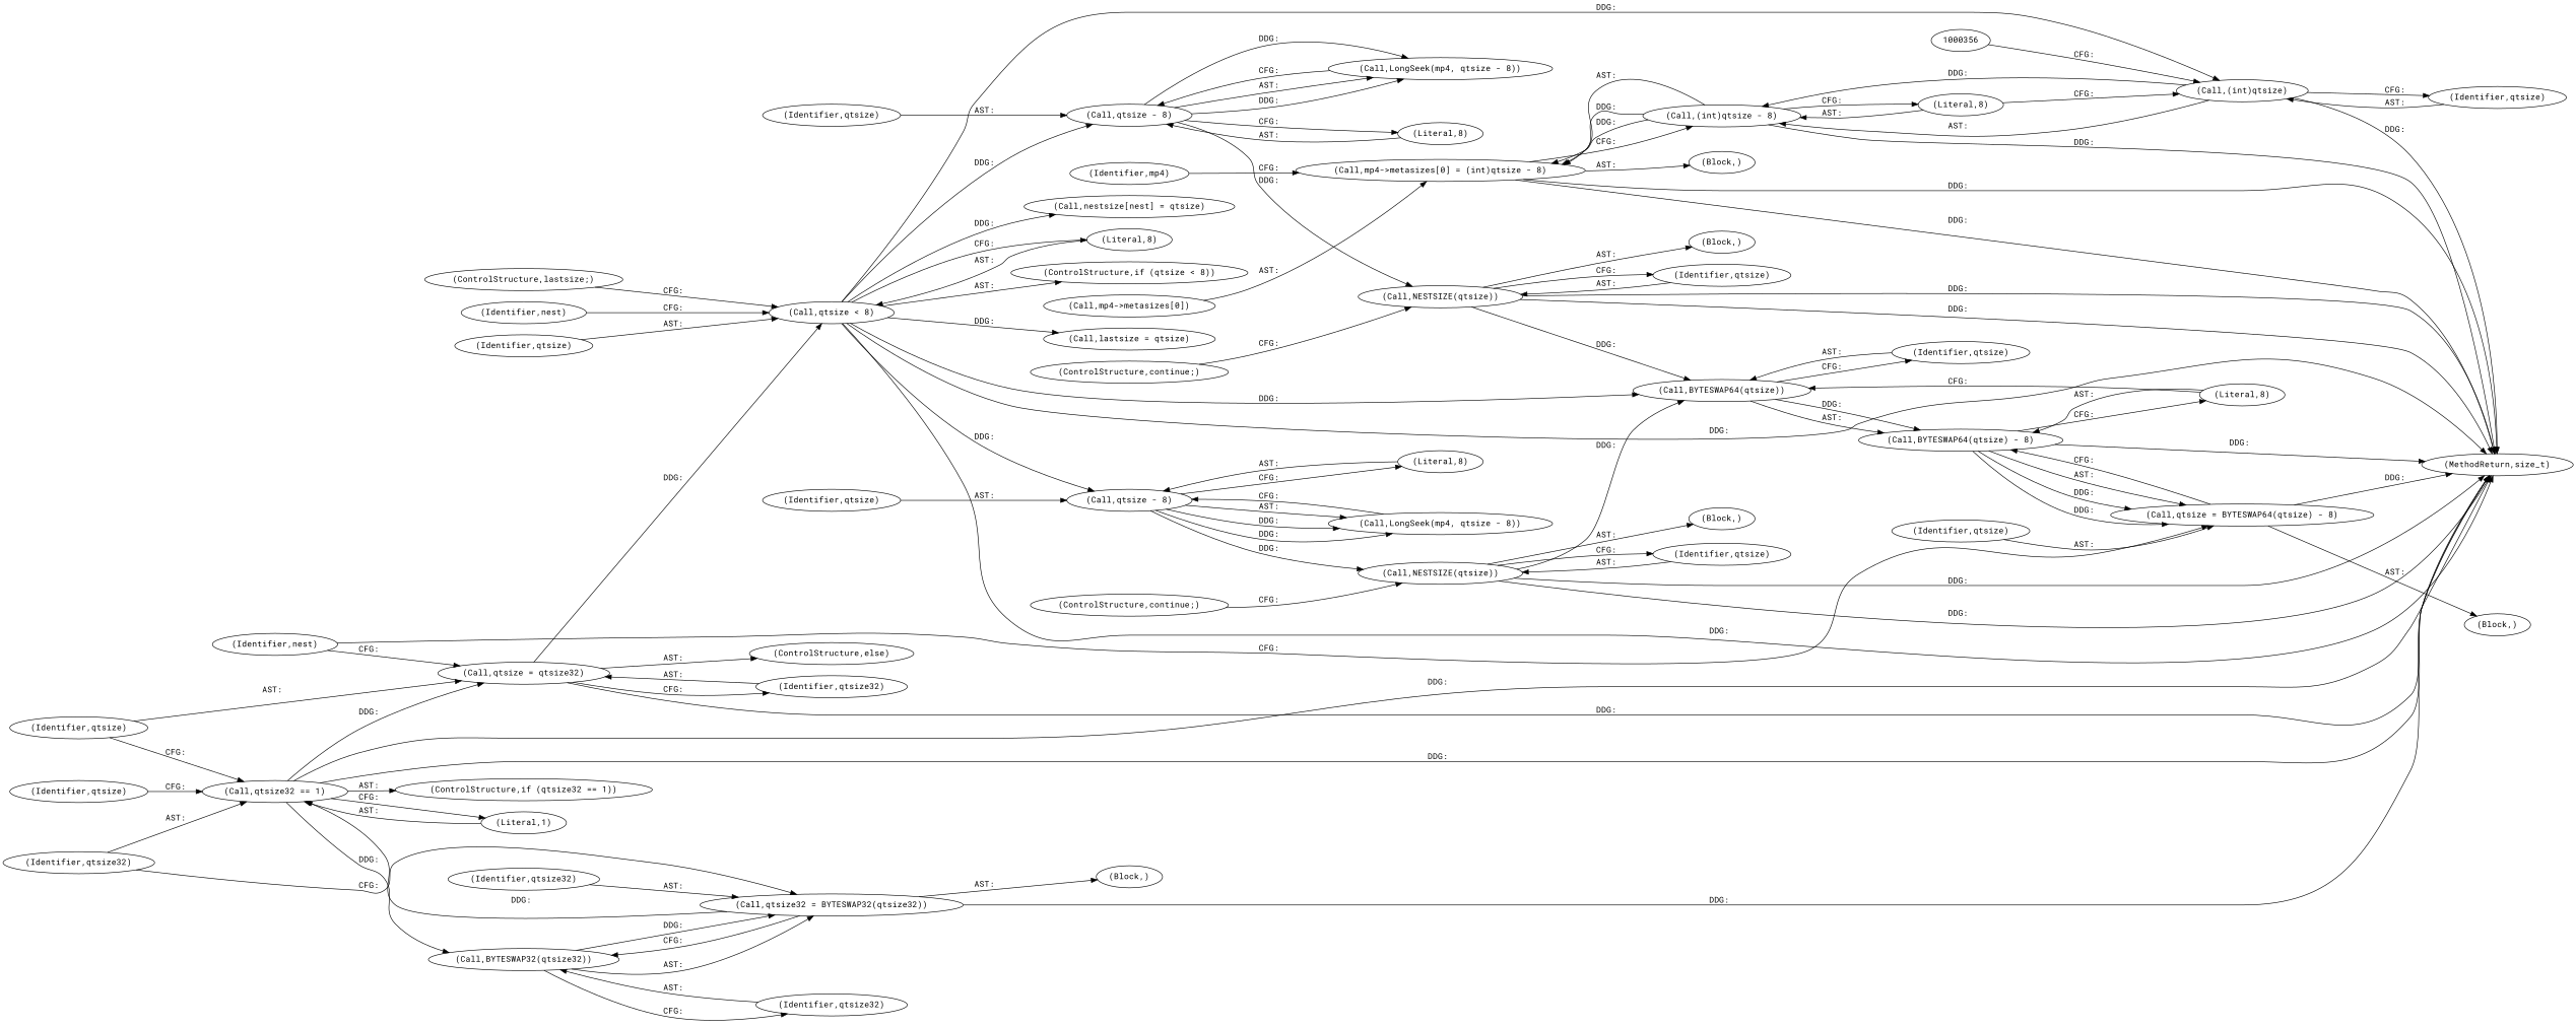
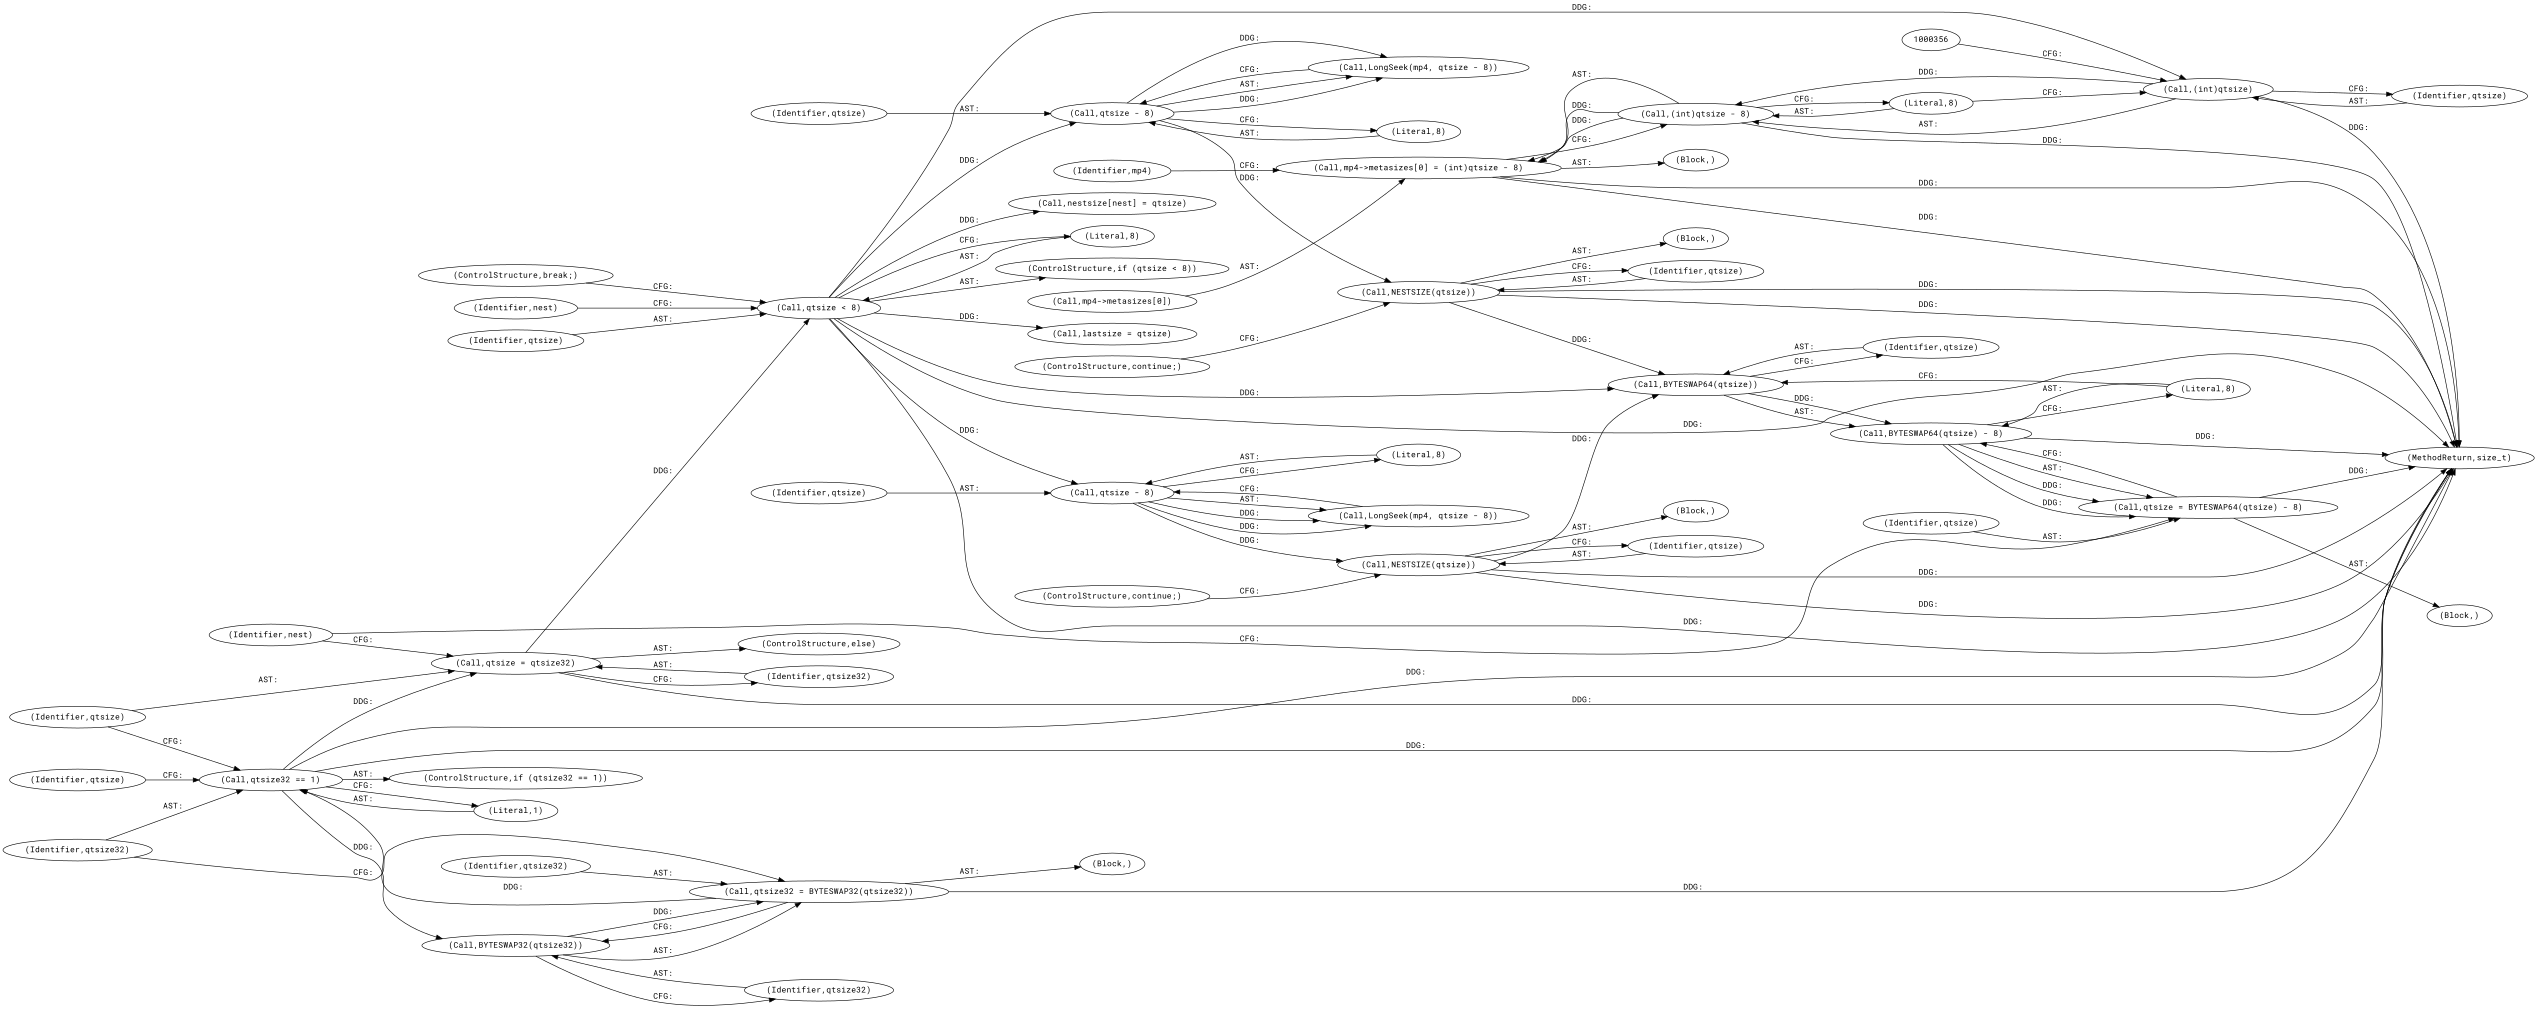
  digraph {
    fontname="Roboto Mono"
    rankdir=LR
    node [fontname="Roboto Mono"]
    edge [fontname="Roboto Mono"]
    n1 [label="(Call,mp4->metasizes[0] = (int)qtsize - 8)"]
    n2 [label="(Call,(int)qtsize - 8)"]
    n3 [label="(MethodReturn,size_t)"]
    n4 [label="(Block,)"]
    n5 [label="(Literal,8)"]
    n6 [label="(Call,(int)qtsize)"]
    n7 [label="(Identifier,qtsize)"]
    n8 [label="(Call,qtsize < 8)"]
    n9 [label="(Call,BYTESWAP64(qtsize))"]
    n10 [label="(Call,qtsize - 8)"]
    n11 [label="(Call,qtsize - 8)"]
    n12 [label="(Literal,8)"]
    n13 [label="(ControlStructure,if (qtsize < 8))"]
    n14 [label="(Call,lastsize = qtsize)"]
    n15 [label="(Call,nestsize[nest] = qtsize)"]
    n16 [label="(Call,BYTESWAP64(qtsize) - 8)"]
    n17 [label="(Identifier,qtsize)"]
    n18 [label="(Call,NESTSIZE(qtsize))"]
    n19 [label="(Call,LongSeek(mp4, qtsize - 8))"]
    n20 [label="(Literal,8)"]
    n21 [label="(Call,NESTSIZE(qtsize))"]
    n22 [label="(Literal,8)"]
    n23 [label="(Call,LongSeek(mp4, qtsize - 8))"]
    n24 [label="(Call,qtsize = qtsize32)"]
    n25 [label="(ControlStructure,else)"]
    n26 [label="(Identifier,qtsize32)"]
    n27 [label="(Call,qtsize32 == 1)"]
    n28 [label="(Call,BYTESWAP32(qtsize32))"]
    n29 [label="(ControlStructure,if (qtsize32 == 1))"]
    n30 [label="(Literal,1)"]
    n31 [label="(Call,qtsize32 = BYTESWAP32(qtsize32))"]
    n32 [label="(Identifier,qtsize32)"]
    n33 [label="(Block,)"]
    n34 [label="(Call,qtsize = BYTESWAP64(qtsize) - 8)"]
    n35 [label="(Block,)"]
    n36 [label="(Literal,8)"]
    n37 [label="(Block,)"]
    n38 [label="(Identifier,qtsize)"]
    n39 [label="(Identifier,qtsize)"]
    n40 [label="(Block,)"]
    n41 [label="(Identifier,qtsize)"]
    n42 [label="(Identifier,qtsize)"]
    n43 [label="(Identifier,mp4)"]
    n44 [label="(Identifier,qtsize32)"]
    n45 [label="(Call,mp4->metasizes[0])"]
    n46 [label="(Identifier,qtsize32)"]
    n47 [label="(Identifier,nest)"]
-   n48 [label="(ControlStructure,lastsize;)"]
+   n48 [label="(ControlStructure,break;)"]
    n49 [label="(Identifier,nest)"]
    n50 [label="(ControlStructure,continue;)"]
    n51 [label="(Identifier,qtsize)"]
    n52 [label="(ControlStructure,continue;)"]
    n53 [label="(Identifier,qtsize)"]
    n54 [label="(Identifier,qtsize)"]
    n55 [label="(Identifier,qtsize)"]
    1000356
    n1 -> n2 [label="CFG: "]
    n1 -> n3 [label="DDG: "]
    n1 -> n3 [label="DDG: "]
    n1 -> n4 [label="AST: "]
    n2 -> n1 [label="AST: "]
    n2 -> n1 [label="DDG: "]
    n2 -> n1 [label="DDG: "]
    n2 -> n3 [label="DDG: "]
    n2 -> n5 [label="CFG: "]
    n5 -> n2 [label="AST: "]
    n5 -> n6 [label="CFG: "]
    n6 -> n2 [label="AST: "]
    n6 -> n2 [label="DDG: "]
    n6 -> n3 [label="DDG: "]
    n6 -> n7 [label="CFG: "]
    n7 -> n6 [label="AST: "]
    n8 -> n3 [label="DDG: "]
    n8 -> n3 [label="DDG: "]
    n8 -> n6 [label="DDG: "]
    n8 -> n9 [label="DDG: "]
    n8 -> n10 [label="DDG: "]
    n8 -> n11 [label="DDG: "]
    n8 -> n12 [label="CFG: "]
    n8 -> n13 [label="AST: "]
    n8 -> n14 [label="DDG: "]
    n8 -> n15 [label="DDG: "]
    n9 -> n16 [label="AST: "]
    n9 -> n16 [label="DDG: "]
    n9 -> n17 [label="CFG: "]
    n10 -> n18 [label="DDG: "]
    n10 -> n19 [label="AST: "]
    n10 -> n19 [label="DDG: "]
    n10 -> n19 [label="DDG: "]
    n10 -> n20 [label="CFG: "]
    n11 -> n21 [label="DDG: "]
    n11 -> n22 [label="CFG: "]
    n11 -> n23 [label="AST: "]
    n11 -> n23 [label="DDG: "]
    n11 -> n23 [label="DDG: "]
    n12 -> n8 [label="AST: "]
    n16 -> n3 [label="DDG: "]
    n16 -> n34 [label="AST: "]
    n16 -> n34 [label="DDG: "]
    n16 -> n34 [label="DDG: "]
    n16 -> n36 [label="CFG: "]
    n17 -> n9 [label="AST: "]
    n18 -> n3 [label="DDG: "]
    n18 -> n3 [label="DDG: "]
    n18 -> n9 [label="DDG: "]
    n18 -> n37 [label="AST: "]
    n18 -> n38 [label="CFG: "]
    n19 -> n10 [label="CFG: "]
    n20 -> n10 [label="AST: "]
    n21 -> n3 [label="DDG: "]
    n21 -> n3 [label="DDG: "]
    n21 -> n9 [label="DDG: "]
    n21 -> n39 [label="CFG: "]
    n21 -> n40 [label="AST: "]
    n22 -> n11 [label="AST: "]
    n23 -> n11 [label="CFG: "]
    n24 -> n3 [label="DDG: "]
    n24 -> n8 [label="DDG: "]
    n24 -> n25 [label="AST: "]
    n24 -> n26 [label="CFG: "]
    n26 -> n24 [label="AST: "]
    n27 -> n3 [label="DDG: "]
    n27 -> n3 [label="DDG: "]
    n27 -> n24 [label="DDG: "]
    n27 -> n28 [label="DDG: "]
    n27 -> n29 [label="AST: "]
    n27 -> n30 [label="CFG: "]
    n28 -> n31 [label="AST: "]
    n28 -> n31 [label="DDG: "]
    n28 -> n32 [label="CFG: "]
    n30 -> n27 [label="AST: "]
    n31 -> n3 [label="DDG: "]
    n31 -> n27 [label="DDG: "]
    n31 -> n28 [label="CFG: "]
    n31 -> n33 [label="AST: "]
    n32 -> n28 [label="AST: "]
    n34 -> n3 [label="DDG: "]
    n34 -> n16 [label="CFG: "]
    n34 -> n35 [label="AST: "]
    n36 -> n9 [label="CFG: "]
    n36 -> n16 [label="AST: "]
    n38 -> n18 [label="AST: "]
    n39 -> n21 [label="AST: "]
    n41 -> n8 [label="AST: "]
    n42 -> n34 [label="AST: "]
    n43 -> n1 [label="CFG: "]
    n44 -> n27 [label="AST: "]
    n44 -> n31 [label="CFG: "]
    n45 -> n1 [label="AST: "]
    n46 -> n31 [label="AST: "]
    n47 -> n24 [label="CFG: "]
    n47 -> n34 [label="CFG: "]
    n48 -> n8 [label="CFG: "]
    n49 -> n8 [label="CFG: "]
    n50 -> n18 [label="CFG: "]
    n51 -> n24 [label="AST: "]
    n51 -> n27 [label="CFG: "]
    n52 -> n21 [label="CFG: "]
    n53 -> n10 [label="AST: "]
    n54 -> n11 [label="AST: "]
    n55 -> n27 [label="CFG: "]
    1000356 -> n6 [label="CFG: "]
  }
